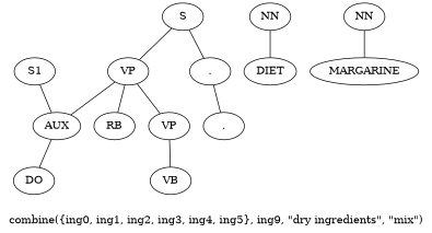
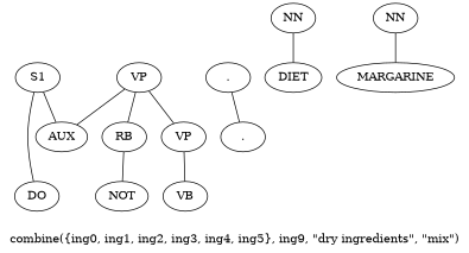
  graph {
    label="combine({ing0, ing1, ing2, ing3, ing4, ing5}, ing9, \"dry ingredients\", \"mix\")"
    n1 [label=S1]
    n2 [label=AUX]
-   n3 [label=S]
    n4 [label=VP]
    n5 [label="."]
    n6 [label=RB]
    n7 [label=VP]
    n8 [label="."]
    n9 [label=DO]
+   n10 [label=NOT]
    n11 [label=VB]
    n12 [label=NN]
    n13 [label=DIET]
    n14 [label=NN]
    n15 [label=MARGARINE]
    n1 -- n2
-   n2 -- n9
-   n3 -- n4
-   n3 -- n5
+   n1 -- n9
    n4 -- n2
    n4 -- n6
    n4 -- n7
    n5 -- n8
+   n6 -- n10
    n7 -- n11
    n12 -- n13
    n14 -- n15
  }
